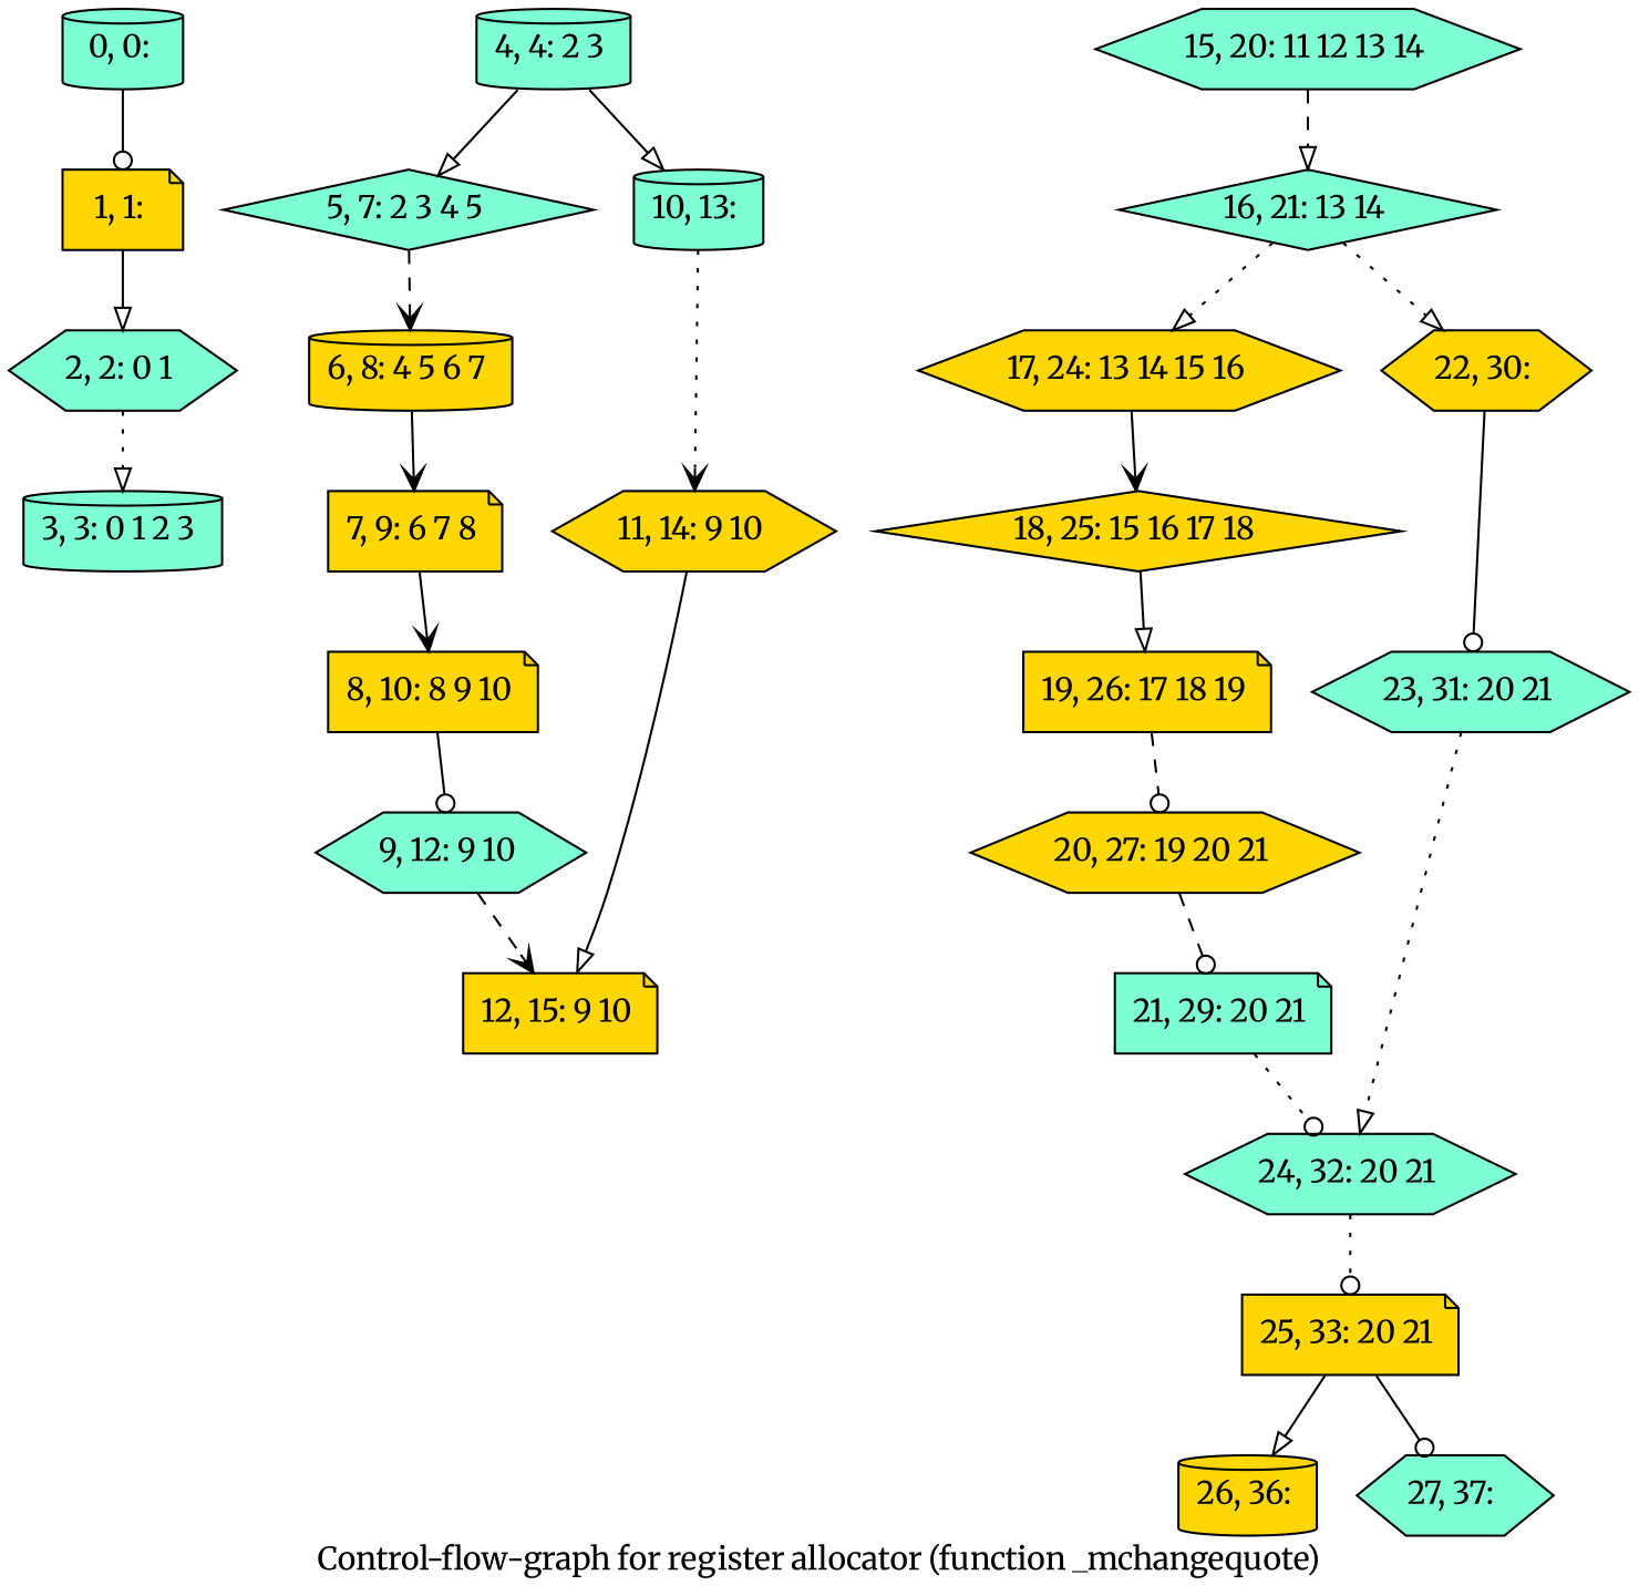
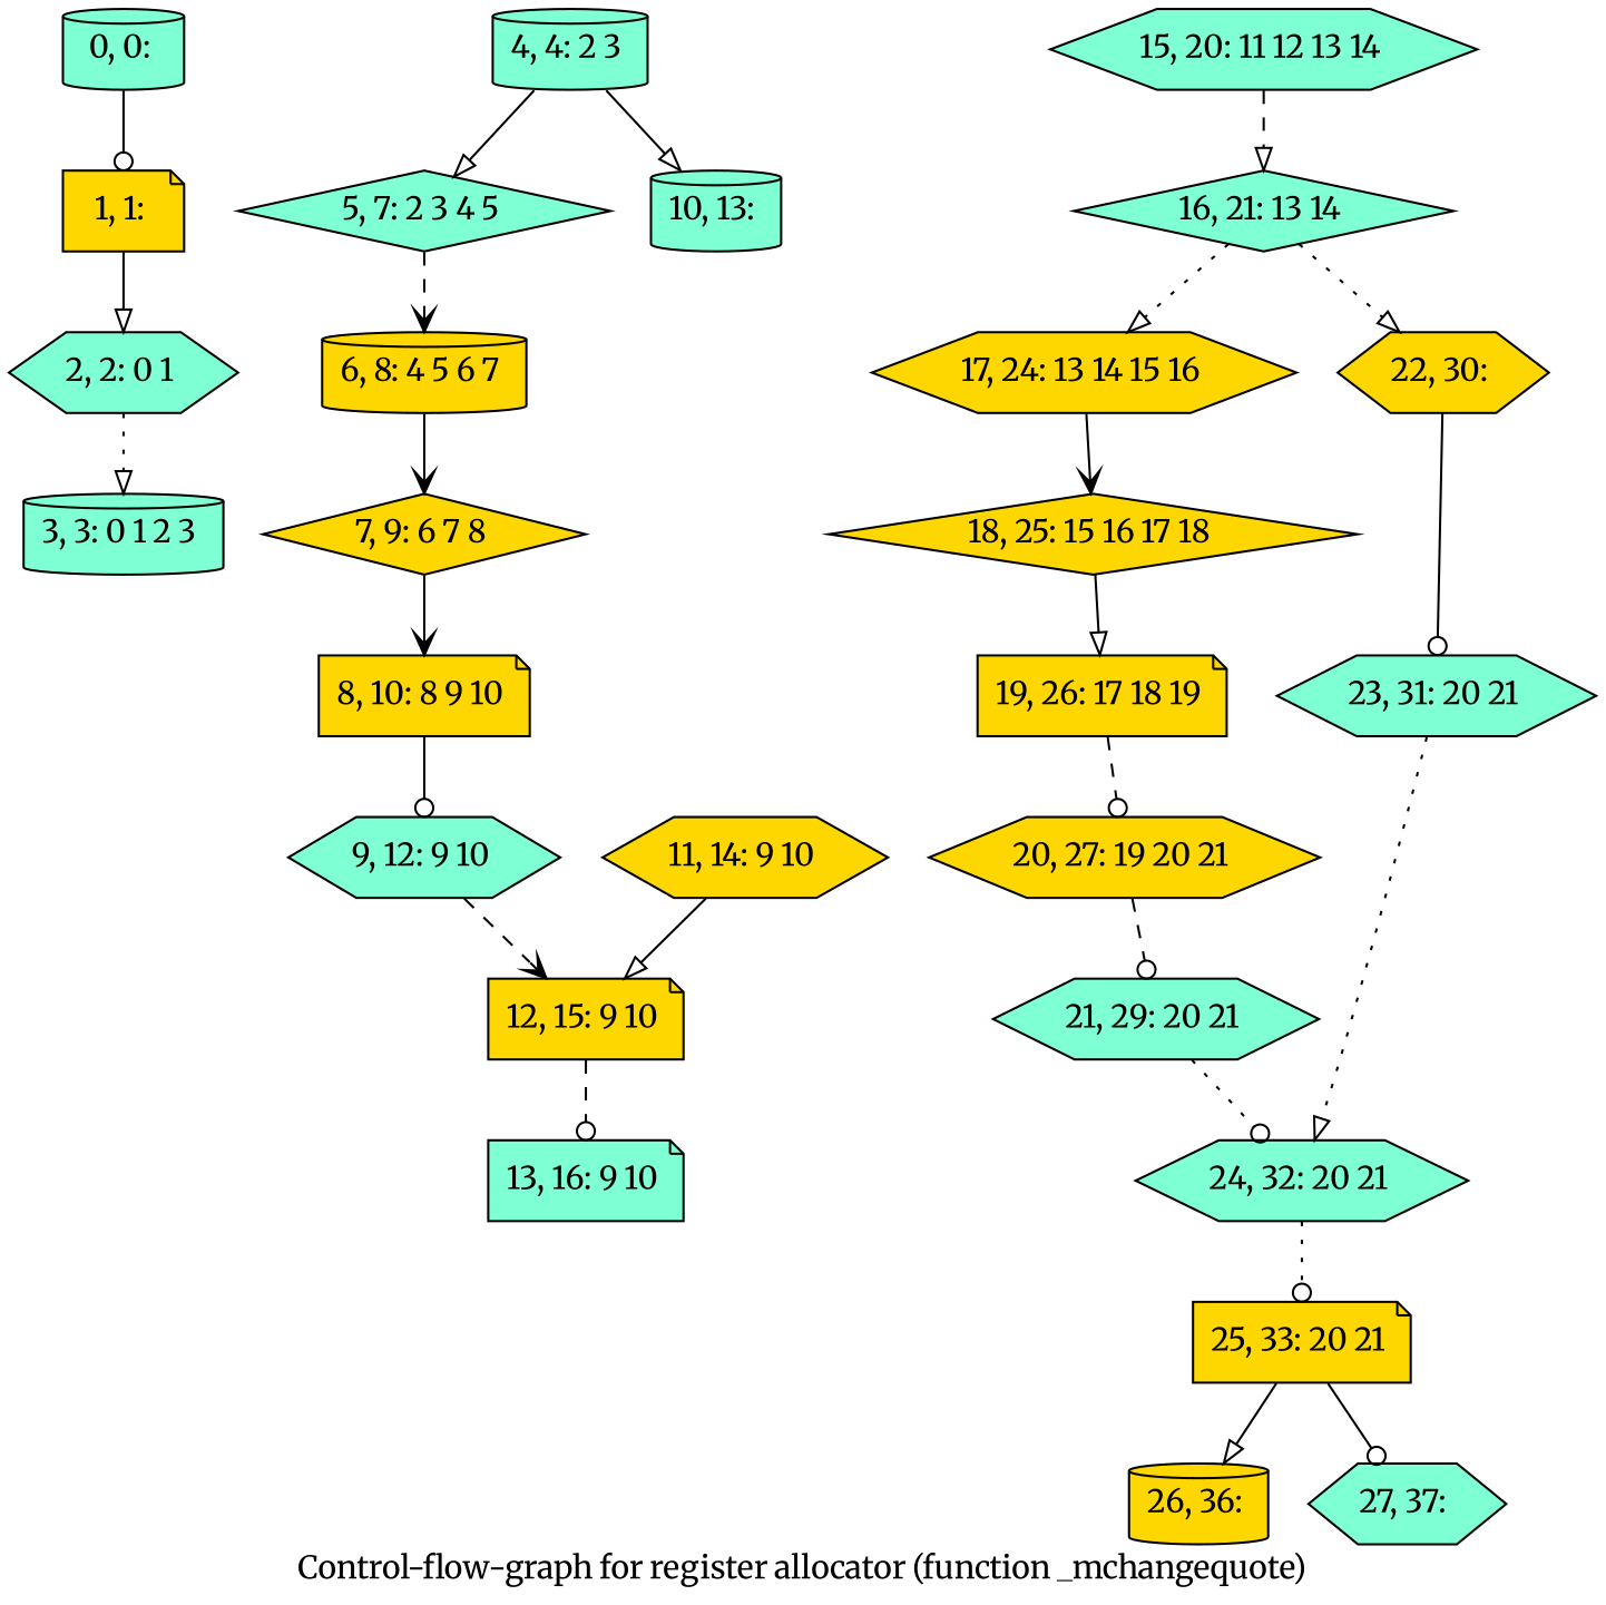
  digraph {
    fontname=Merriweather
    label="Control-flow-graph for register allocator (function _mchangequote)"
    node [fillcolor=aquamarine fontname=Merriweather shape=hexagon style=filled]
    edge [arrowhead=onormal fontname=Merriweather style=solid]
    n1 [label="0, 0: " shape=cylinder]
    n2 [fillcolor=gold label="1, 1: " shape=note]
    n3 [label="2, 2: 0 1 "]
    n4 [label="3, 3: 0 1 2 3 " shape=cylinder]
    n5 [label="4, 4: 2 3 " shape=cylinder]
    n6 [label="5, 7: 2 3 4 5 " shape=diamond]
    n7 [label="10, 13: " shape=cylinder]
    n8 [fillcolor=gold label="6, 8: 4 5 6 7 " shape=cylinder]
    n9 [fillcolor=gold label="11, 14: 9 10 "]
-   n10 [fillcolor=gold label="7, 9: 6 7 8 " shape=note]
+   n10 [fillcolor=gold label="7, 9: 6 7 8 " shape=diamond]
    n11 [fillcolor=gold label="8, 10: 8 9 10 " shape=note]
    n12 [label="9, 12: 9 10 "]
    n13 [fillcolor=gold label="12, 15: 9 10 " shape=note]
+   n14 [label="13, 16: 9 10 " shape=note]
    n15 [label="15, 20: 11 12 13 14 "]
    n16 [label="16, 21: 13 14 " shape=diamond]
    n17 [fillcolor=gold label="17, 24: 13 14 15 16 "]
    n18 [fillcolor=gold label="22, 30: "]
    n19 [fillcolor=gold label="18, 25: 15 16 17 18 " shape=diamond]
    n20 [label="23, 31: 20 21 "]
    n21 [fillcolor=gold label="19, 26: 17 18 19 " shape=note]
    n22 [fillcolor=gold label="20, 27: 19 20 21 "]
-   n23 [label="21, 29: 20 21 " shape=note]
+   n23 [label="21, 29: 20 21 "]
    n24 [label="24, 32: 20 21 "]
    n25 [fillcolor=gold label="25, 33: 20 21 " shape=note]
    n26 [fillcolor=gold label="26, 36: " shape=cylinder]
    n27 [label="27, 37: "]
    n1 -> n2 [arrowhead=odot]
    n2 -> n3
    n3 -> n4 [style=dotted]
    n5 -> n6
    n5 -> n7
    n6 -> n8 [arrowhead=vee style=dashed]
-   n7 -> n9 [arrowhead=vee style=dotted]
    n8 -> n10 [arrowhead=vee]
    n9 -> n13
    n10 -> n11 [arrowhead=vee]
    n11 -> n12 [arrowhead=odot]
    n12 -> n13 [arrowhead=vee style=dashed]
+   n13 -> n14 [arrowhead=odot style=dashed]
    n15 -> n16 [style=dashed]
    n16 -> n17 [style=dotted]
    n16 -> n18 [style=dotted]
    n17 -> n19 [arrowhead=vee]
    n18 -> n20 [arrowhead=odot]
    n19 -> n21
    n20 -> n24 [style=dotted]
    n21 -> n22 [arrowhead=odot style=dashed]
    n22 -> n23 [arrowhead=odot style=dashed]
    n23 -> n24 [arrowhead=odot style=dotted]
    n24 -> n25 [arrowhead=odot style=dotted]
    n25 -> n26
    n25 -> n27 [arrowhead=odot]
  }
